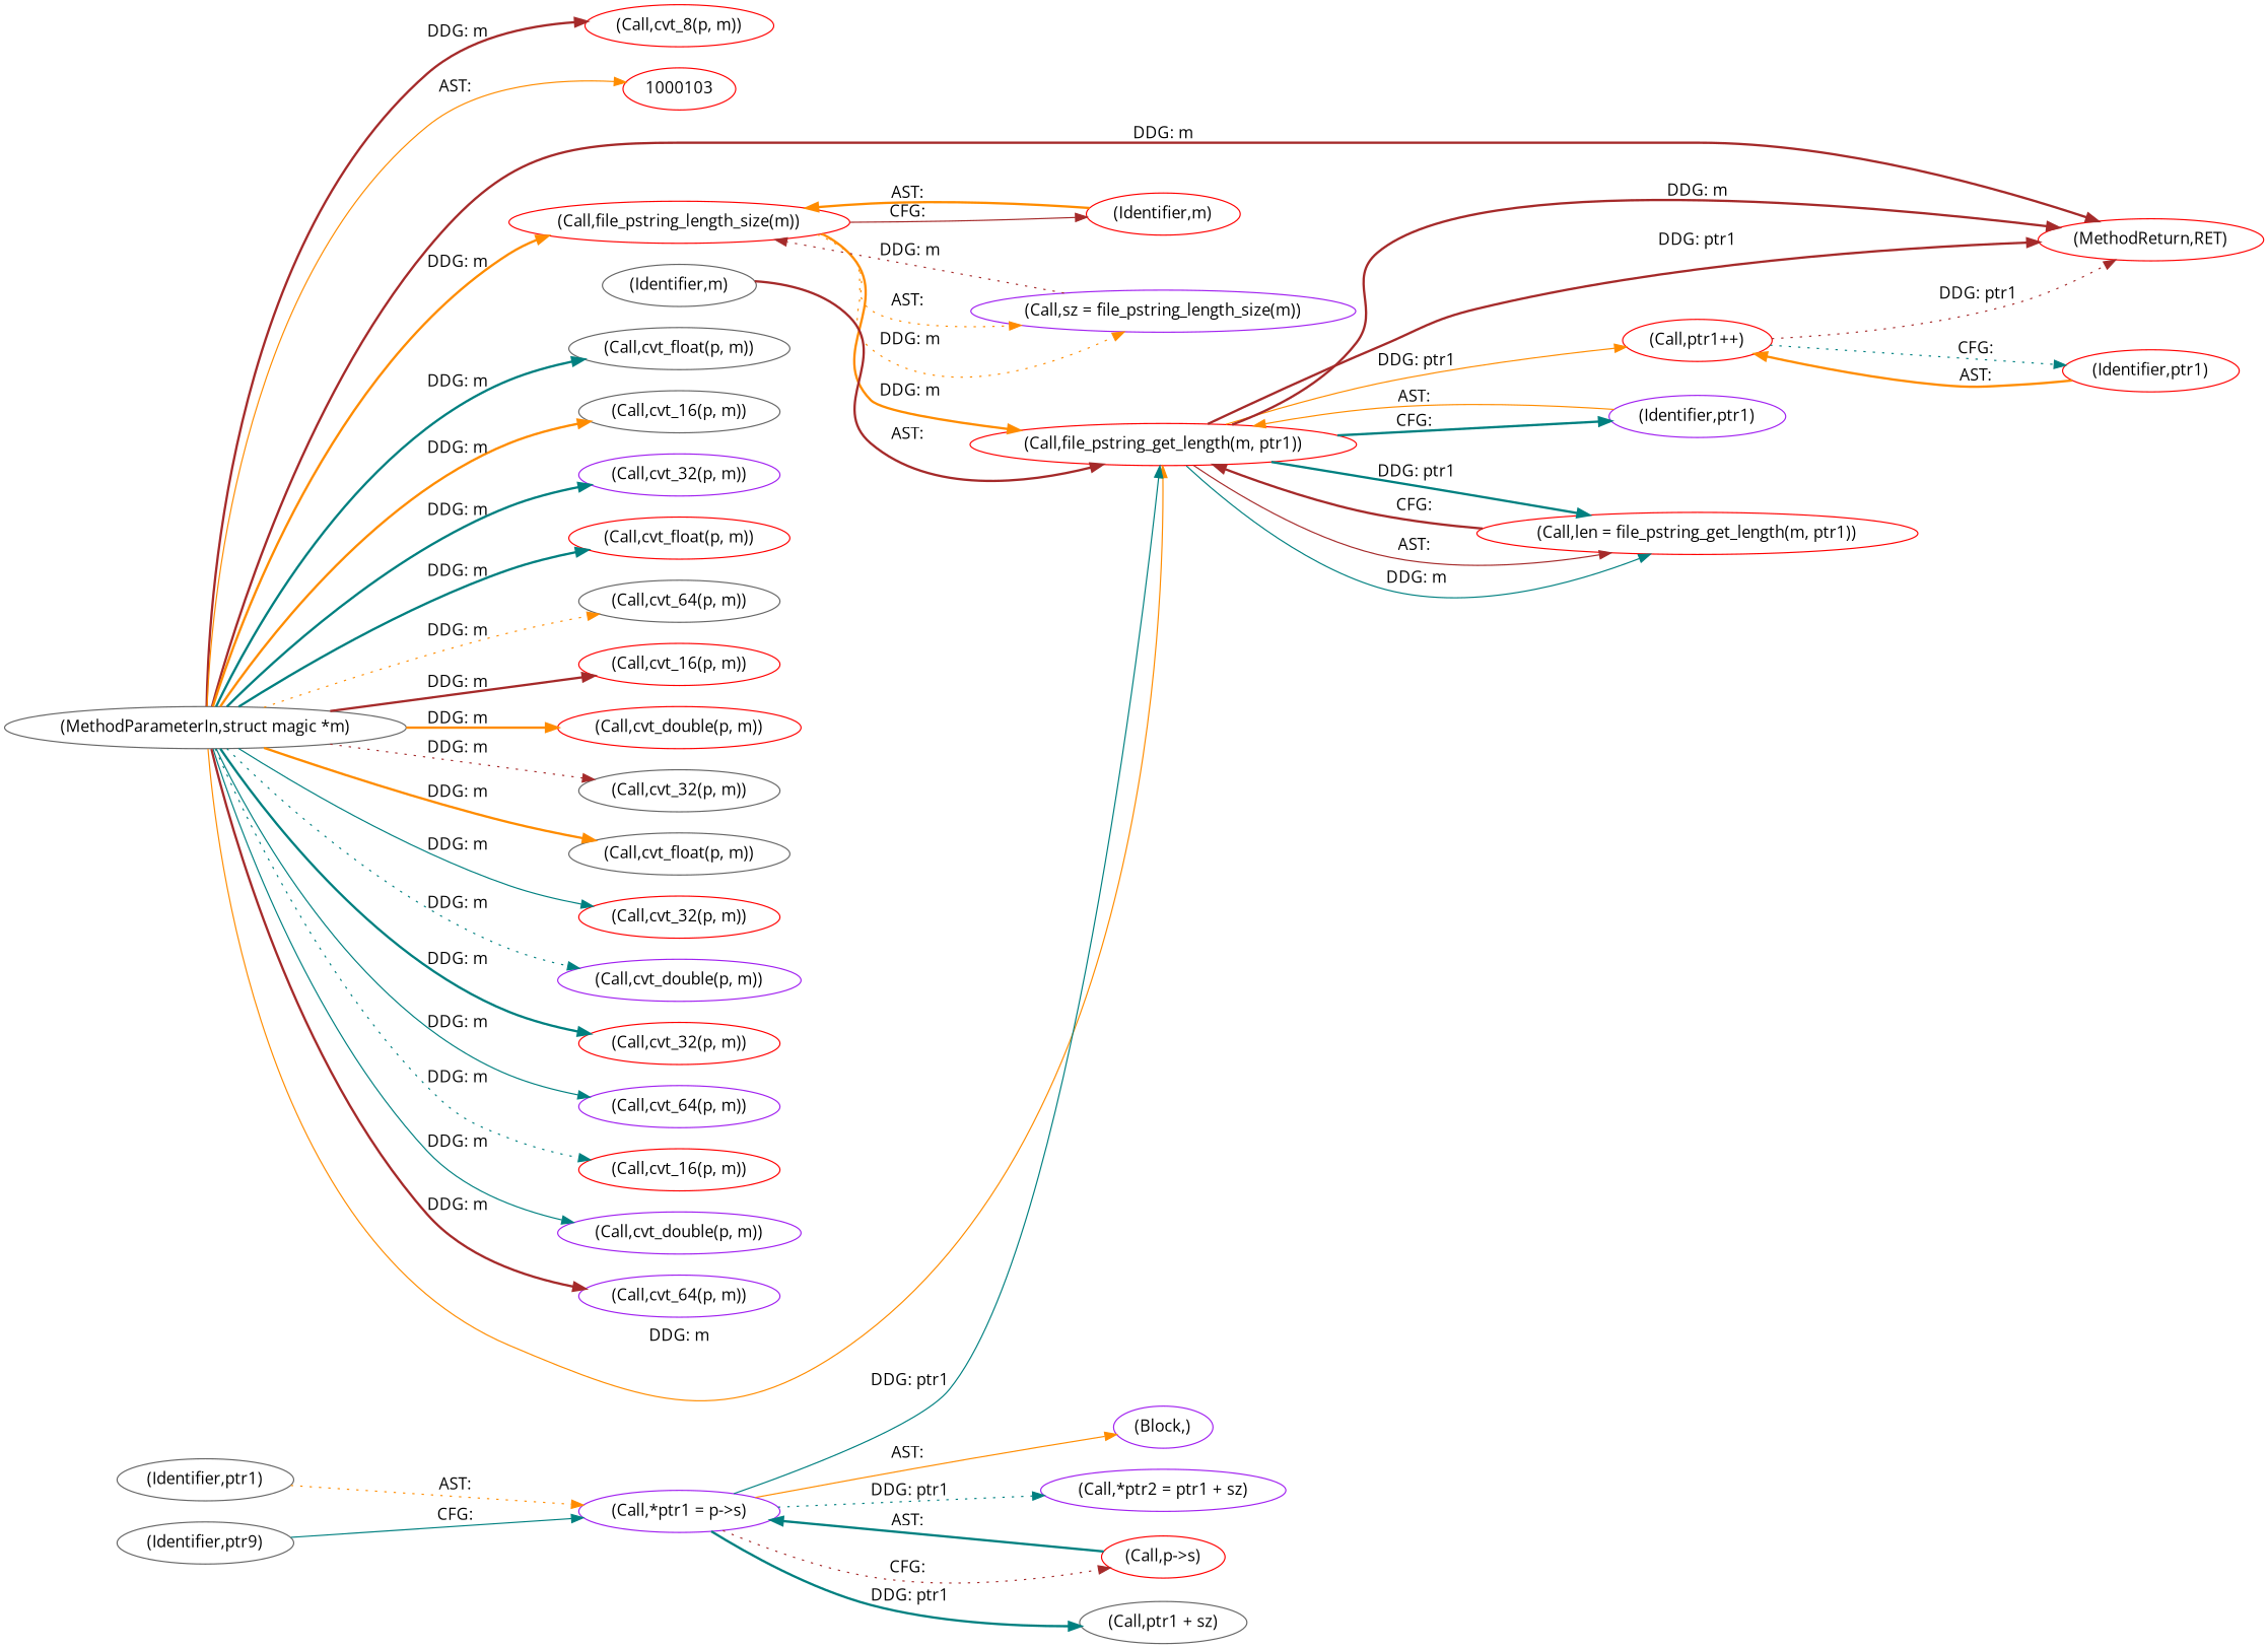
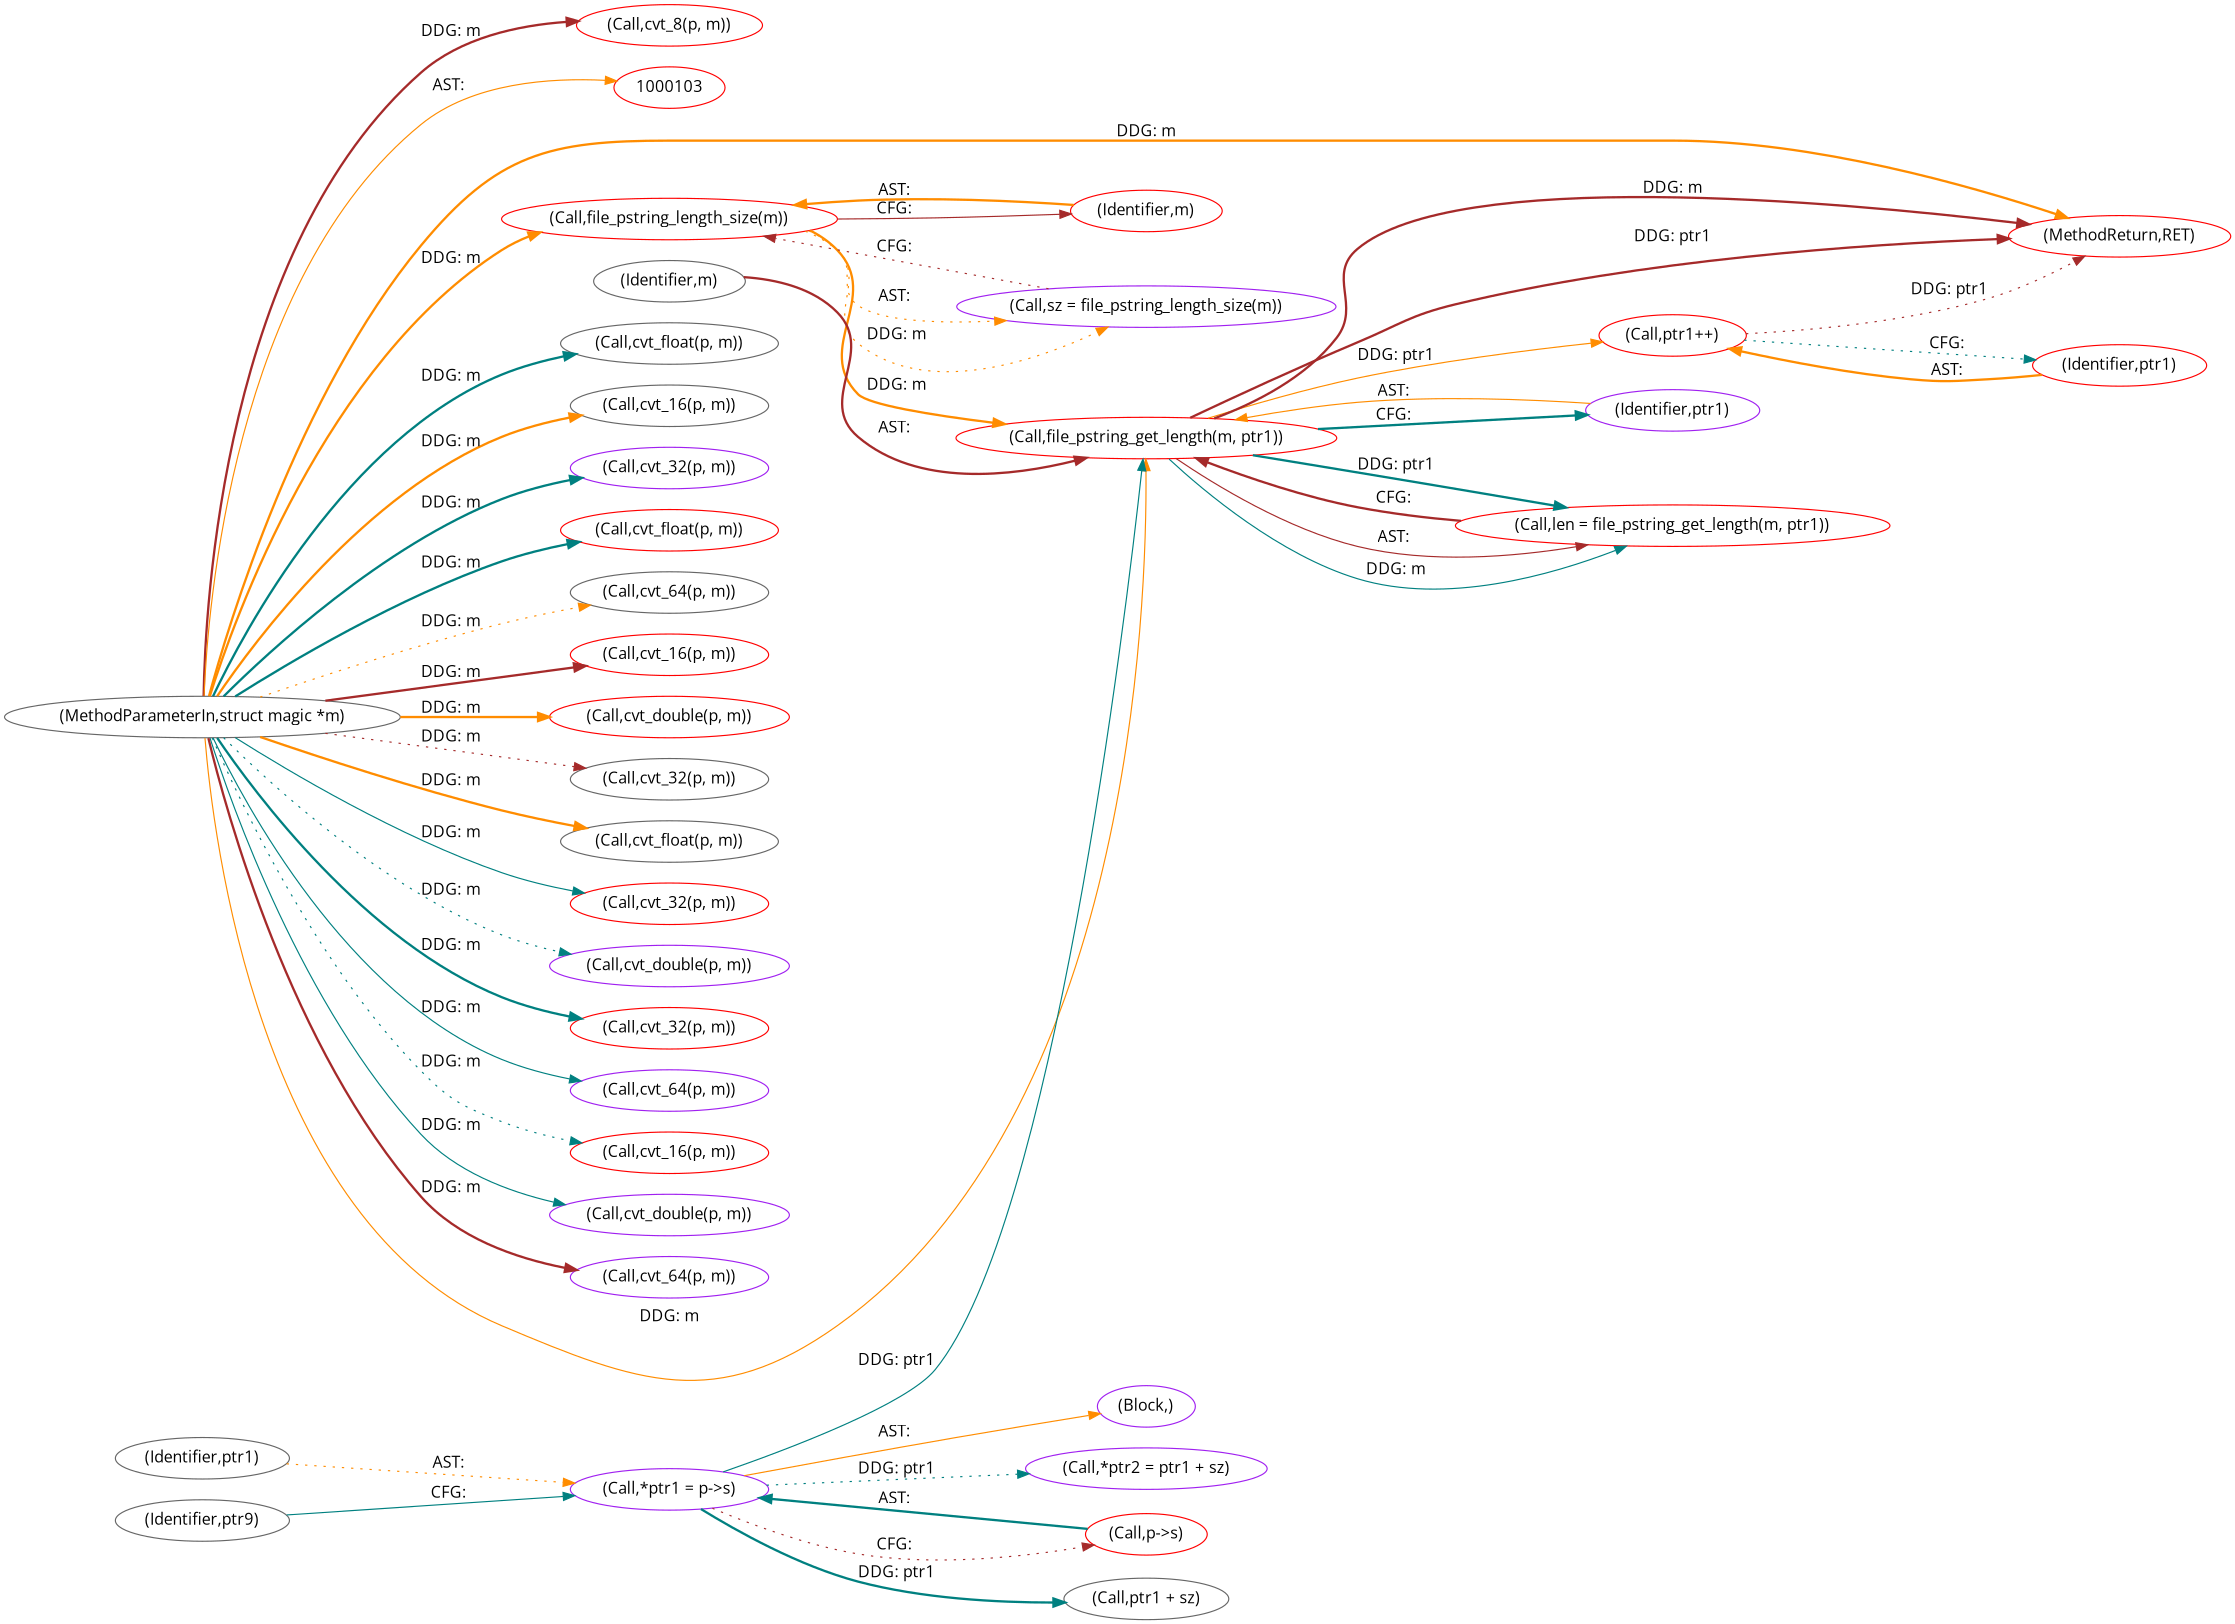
  digraph {
    fontname="Open Sans"
    rankdir=LR
    node [color=red fontname="Open Sans"]
    edge [color=teal fontname="Open Sans" style=bold]
    n1 [label="(Call,ptr1++)"]
    n2 [label="(Identifier,ptr1)"]
    n3 [label="(MethodReturn,RET)"]
    n4 [label="(Call,file_pstring_get_length(m, ptr1))"]
    n5 [label="(Call,len = file_pstring_get_length(m, ptr1))"]
    n6 [color=purple label="(Identifier,ptr1)"]
    n7 [label="(Call,file_pstring_length_size(m))"]
    n8 [color=purple label="(Call,sz = file_pstring_length_size(m))"]
    n9 [label="(Identifier,m)"]
    n10 [color=gray40 label="(MethodParameterIn,struct magic *m)"]
    n11 [color=gray40 label="(Call,cvt_float(p, m))"]
    n12 [color=gray40 label="(Call,cvt_16(p, m))"]
    n13 [color=purple label="(Call,cvt_32(p, m))"]
    n14 [label="(Call,cvt_float(p, m))"]
    n15 [color=gray40 label="(Call,cvt_64(p, m))"]
    n16 [label="(Call,cvt_16(p, m))"]
    n17 [label="(Call,cvt_double(p, m))"]
    n18 [color=gray40 label="(Call,cvt_32(p, m))"]
    n19 [color=gray40 label="(Call,cvt_float(p, m))"]
    n20 [label="(Call,cvt_32(p, m))"]
    n21 [color=purple label="(Call,cvt_double(p, m))"]
    n22 [label="(Call,cvt_32(p, m))"]
    n23 [color=purple label="(Call,cvt_64(p, m))"]
    n24 [label="(Call,cvt_16(p, m))"]
    n25 [color=purple label="(Call,cvt_double(p, m))"]
    n26 [color=purple label="(Call,cvt_64(p, m))"]
    n27 [label="(Call,cvt_8(p, m))"]
    1000103
    n29 [color=purple label="(Call,*ptr1 = p->s)"]
    n30 [color=gray40 label="(Call,ptr1 + sz)"]
    n31 [label="(Call,p->s)"]
    n32 [color=purple label="(Block,)"]
    n33 [color=purple label="(Call,*ptr2 = ptr1 + sz)"]
    n34 [color=gray40 label="(Identifier,ptr9)"]
    n35 [color=gray40 label="(Identifier,ptr1)"]
    n36 [color=gray40 label="(Identifier,m)"]
    n1 -> n2 [label="CFG: " style=dotted]
    n1 -> n3 [color=brown label="DDG: ptr1" style=dotted]
    n2 -> n1 [color=darkorange label="AST: "]
    n4 -> n1 [color=darkorange label="DDG: ptr1" style=solid]
    n4 -> n3 [color=brown label="DDG: m"]
    n4 -> n3 [color=brown label="DDG: ptr1"]
    n4 -> n5 [color=brown label="AST: " style=solid]
    n4 -> n5 [label="DDG: m" style=solid]
    n4 -> n5 [label="DDG: ptr1"]
    n4 -> n6 [label="CFG: "]
    n5 -> n4 [color=brown label="CFG: "]
    n6 -> n4 [color=darkorange label="AST: " style=solid]
    n7 -> n4 [color=darkorange label="DDG: m"]
    n7 -> n8 [color=darkorange label="AST: " style=dotted]
    n7 -> n8 [color=darkorange label="DDG: m" style=dotted]
    n7 -> n9 [color=brown label="CFG: " style=solid]
-   n8 -> n7 [color=brown label="DDG: m" style=dotted]
+   n8 -> n7 [color=brown label="CFG: " style=dotted]
    n9 -> n7 [color=darkorange label="AST: "]
-   n10 -> n3 [color=brown label="DDG: m"]
+   n10 -> n3 [color=darkorange label="DDG: m"]
    n10 -> n4 [color=darkorange label="DDG: m" style=solid]
    n10 -> n7 [color=darkorange label="DDG: m"]
    n10 -> n11 [label="DDG: m"]
    n10 -> n12 [color=darkorange label="DDG: m"]
    n10 -> n13 [label="DDG: m"]
    n10 -> n14 [label="DDG: m"]
    n10 -> n15 [color=darkorange label="DDG: m" style=dotted]
    n10 -> n16 [color=brown label="DDG: m"]
    n10 -> n17 [color=darkorange label="DDG: m"]
    n10 -> n18 [color=brown label="DDG: m" style=dotted]
    n10 -> n19 [color=darkorange label="DDG: m"]
    n10 -> n20 [label="DDG: m" style=solid]
    n10 -> n21 [label="DDG: m" style=dotted]
    n10 -> n22 [label="DDG: m"]
    n10 -> n23 [label="DDG: m" style=solid]
    n10 -> n24 [label="DDG: m" style=dotted]
    n10 -> n25 [label="DDG: m" style=solid]
    n10 -> n26 [color=brown label="DDG: m"]
    n10 -> n27 [color=brown label="DDG: m"]
    n10 -> 1000103 [color=darkorange label="AST: " style=solid]
    n29 -> n4 [label="DDG: ptr1" style=solid]
    n29 -> n30 [label="DDG: ptr1"]
    n29 -> n31 [color=brown label="CFG: " style=dotted]
    n29 -> n32 [color=darkorange label="AST: " style=solid]
    n29 -> n33 [label="DDG: ptr1" style=dotted]
    n31 -> n29 [label="AST: "]
    n34 -> n29 [label="CFG: " style=solid]
    n35 -> n29 [color=darkorange label="AST: " style=dotted]
    n36 -> n4 [color=brown label="AST: "]
  }
